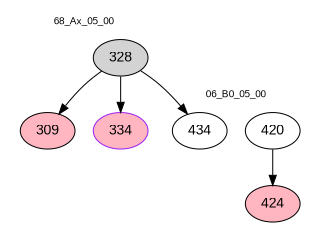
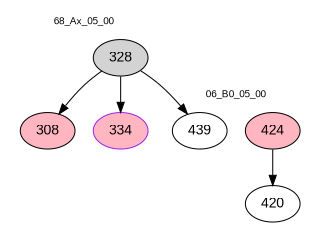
  digraph {
    fontname="Liberation Sans"
    node [color=black fillcolor=lightpink fontname="Liberation Sans" style=filled]
    edge [color=black fontname="Liberation Sans"]
    n1 [fillcolor=lightgrey label=328]
-   n2 [label=309]
+   n2 [label=308]
    n3 [color=purple label=334]
    n4 [label=424]
    n5 [fillcolor=white label=420]
-   n6 [fillcolor=white label=434]
+   n6 [fillcolor=white label=439]
    subgraph cluster_1 {
      color=white
      fontsize=10
      label="68_Ax_05_00"
      n1
      n2
      n3
    }
    subgraph cluster_2 {
      color=white
      fontsize=10
      label="06_B0_05_00"
      n4
      n5
      n6
    }
    n1 -> n2
    n1 -> n3
    n1 -> n6
-   n5 -> n4
+   n4 -> n5
  }
